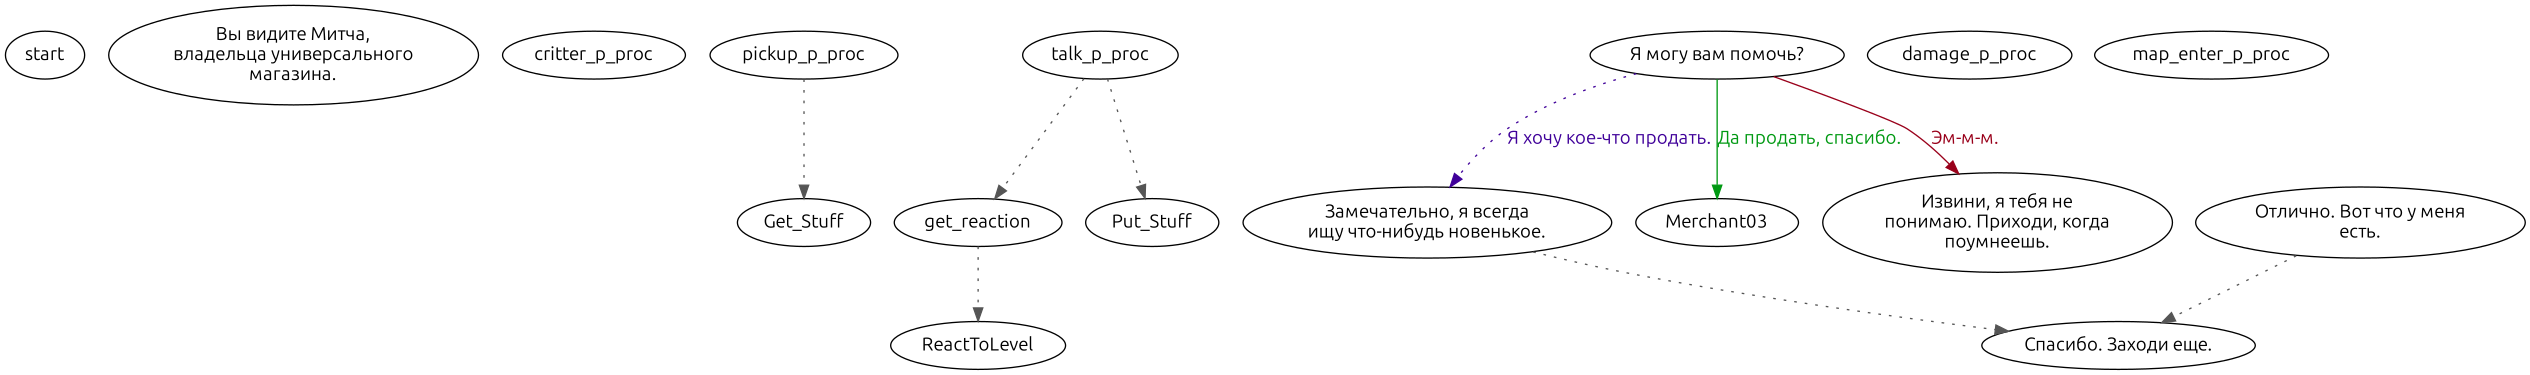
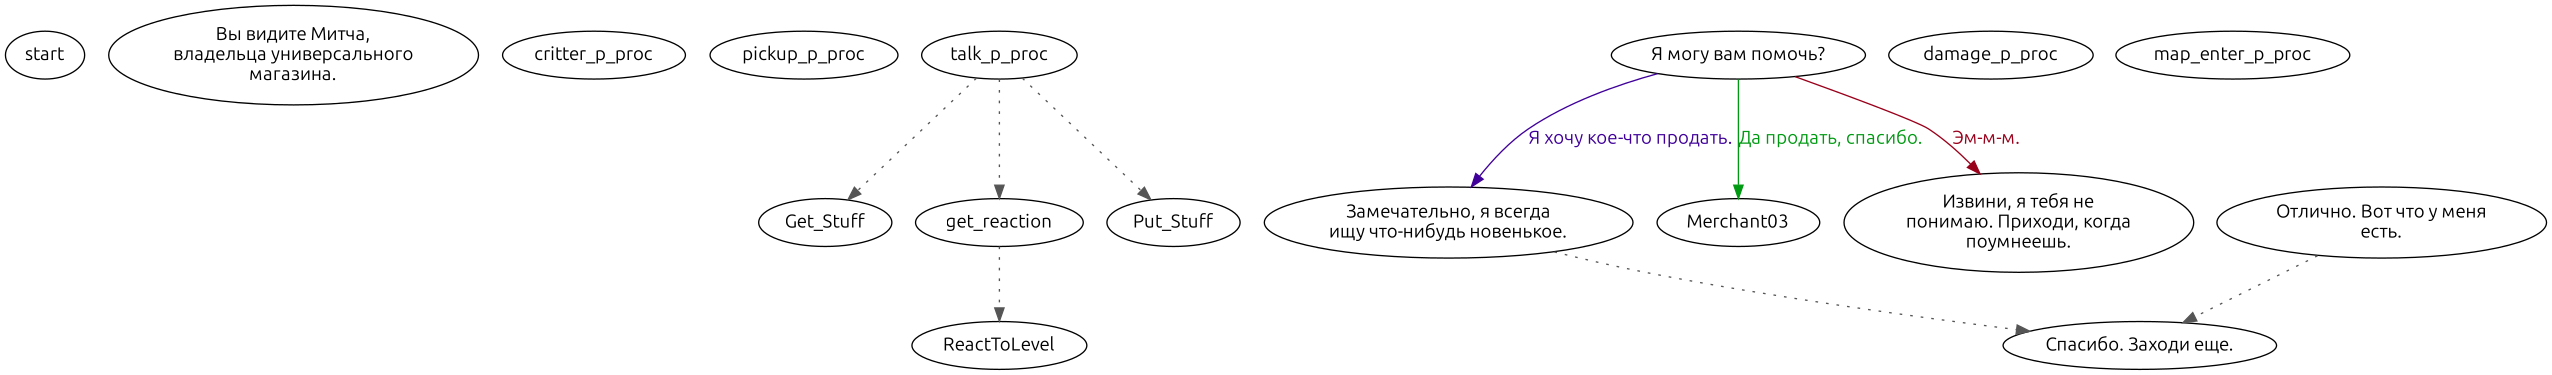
  digraph {
    fontname=Ubuntu
    node [color="#000000" fillcolor="#FFFFFF" fontname=Ubuntu style=filled]
    edge [color="#555555" fontname=Ubuntu style=dotted]
    start
    n2 [label="Вы видите Митча,\nвладельца универсального\nмагазина."]
    critter_p_proc
    pickup_p_proc
    talk_p_proc
    Get_Stuff
    get_reaction
    Put_Stuff
    ReactToLevel
    n10 [label="Я могу вам помочь?"]
    n11 [label="Замечательно, я всегда\nищу что-нибудь новенькое."]
    Merchant03
    n13 [label="Извини, я тебя не\nпонимаю. Приходи, когда\nпоумнеешь."]
    n14 [label="Отлично. Вот что у меня\nесть."]
    n15 [label="Спасибо. Заходи еще."]
    damage_p_proc
    map_enter_p_proc
-   pickup_p_proc -> Get_Stuff
+   talk_p_proc -> Get_Stuff
    talk_p_proc -> get_reaction
    talk_p_proc -> Put_Stuff
    get_reaction -> ReactToLevel
-   n10 -> n11 [color="#3F0099" fontcolor="#3F0099" label="Я хочу кое-что продать."]
+   n10 -> n11 [color="#3F0099" fontcolor="#3F0099" label="Я хочу кое-что продать." style=""]
    n10 -> Merchant03 [color="#009912" fontcolor="#009912" label="Да продать, спасибо." style=""]
    n10 -> n13 [color="#99001A" fontcolor="#99001A" label="Эм-м-м." style=""]
    n11 -> n15
    n14 -> n15
  }
